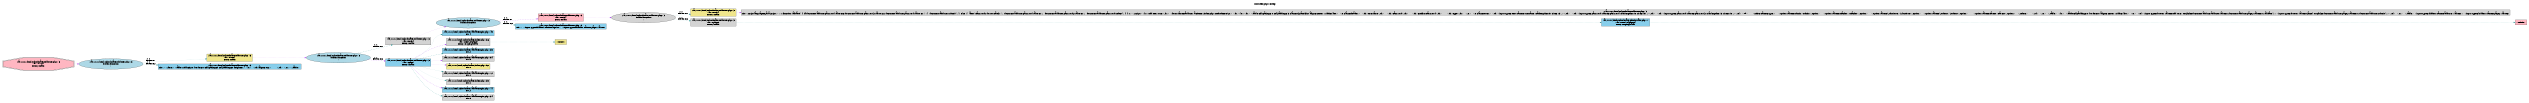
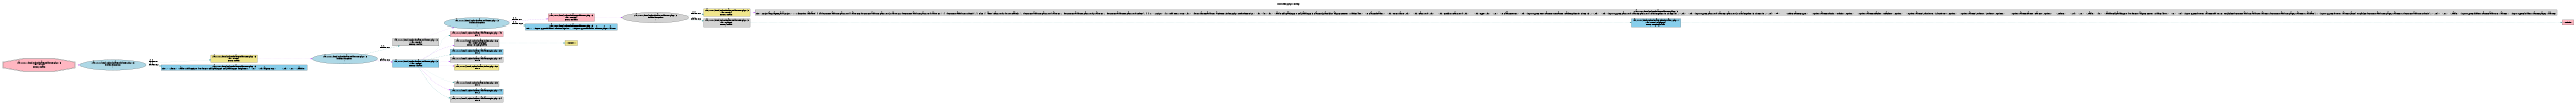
  digraph {
    label="xss_index.php_18_dep"
    labelloc=t
    rankdir=LR
    node [fillcolor=lightgrey shape=box style=filled]
    edge [color=teal style=dotted]
    n1 [fillcolor=lightpink label="/var/www/html/schoolmate/AddUser.php : 3\nVar: _t0_54\nFunc: _main\n" shape=doubleoctagon]
    n2 [fillcolor=lightblue label="/var/www/html/schoolmate/AddUser.php : 3\nbuiltin function:\n.\n" shape=ellipse]
    n3 [fillcolor=khaki label="/var/www/html/schoolmate/AddUser.php : 3\nVar: _t0_54\nFunc: _main\n"]
    n4 [fillcolor=skyblue label="/var/www/html/schoolmate/AddUser.php : 3\nLit: > </form> <table width=520' border=0 cellspacing=0 cellpadding=0 height=1>  <tr>   <td valign='top'>	&nbsp;   </td>  </tr> </table> \n"]
    n5 [fillcolor=lightblue label="/var/www/html/schoolmate/AddUser.php : 3\nbuiltin function:\n.\n" shape=ellipse]
    n6 [label="/var/www/html/schoolmate/AddUser.php : 3\nVar: _t0_54\nFunc: _main\n"]
    n7 [fillcolor=skyblue label="/var/www/html/schoolmate/AddUser.php : 3\nVar: $page\nFunc: _main\n"]
    n8 [fillcolor=lightblue label="/var/www/html/schoolmate/AddUser.php : 3\nbuiltin function:\n.\n" shape=ellipse]
-   n9 [fillcolor=skyblue label="/var/www/html/schoolmate/ValidateLogin.php : 49\nLit: 4\n"]
+   n9 [fillcolor=lightpink label="/var/www/html/schoolmate/ValidateLogin.php : 49\nLit: 4\n"]
    n10 [label="/var/www/html/schoolmate/index.php : 36\nVar: $_POST[page]\nFunc: _superglobals\n"]
    n11 [fillcolor=skyblue label="/var/www/html/schoolmate/ValidateLogin.php : 39\nLit: 2\n"]
    n12 [label="/var/www/html/schoolmate/ValidateLogin.php : 54\nLit: 5\n"]
    n13 [fillcolor=khaki label="/var/www/html/schoolmate/index.php : 52\nLit: 0\n"]
-   n14 [label="/var/www/html/schoolmate/ValidateLogin.php : 12\nLit: 0\n"]
    n15 [label="/var/www/html/schoolmate/index.php : 39\nLit: 0\n"]
    n16 [fillcolor=skyblue label="/var/www/html/schoolmate/ValidateLogin.php : 44\nLit: 2\n"]
    n17 [label="/var/www/html/schoolmate/ValidateLogin.php : 34\nLit: 8\n"]
    n18 [fillcolor=lightpink label="/var/www/html/schoolmate/AddUser.php : 3\nVar: _t0_54\nFunc: _main\n"]
    n19 [fillcolor=skyblue label="/var/www/html/schoolmate/AddUser.php : 3\nLit: >  <input type=hidden' name='logout'>  <input type='hidden' name='page' value='\n"]
    n20 [label="/var/www/html/schoolmate/AddUser.php : 3\nbuiltin function:\n.\n" shape=ellipse]
    n21 [fillcolor=khaki label="/var/www/html/schoolmate/AddUser.php : 3\nVar: _t0_54\nFunc: _main\n"]
    n22 [label="/var/www/html/schoolmate/AddUser.php : 3\nVar: $page2\nFunc: _main\n"]
    n23 [label="/var/www/html/schoolmate/AddUser.php : 3\nLit: <script language='JavaScript'> <!-- function validate() {  if(document.adduser.password.value == document.adduser.password2.value && document.adduser.password.value != '')  {   document.adduser.submit();  }  else  {   alert('Passwords do not match!');   document.adduser.password.value = '';   document.adduser.password2.value = '';   document.adduser.password.select();  } } --> </script> <h1>Add New User</h1>  <form name='adduser' action='./index.php' method='POST'>  <br><br><br>  <table cellspacing='0' cellpadding='5' class='dynamiclist' align='center' width='450'>   <tr class='header'>	<th>Username</th>	<th>Password</th>	<th>Confirm Password</th>	<th>Type</th>   </tr>   <tr class='even'>	<td><input type='text' name='username' maxlength='15' size='15' /></td>	<td><input type='password' name='password' maxlength='15' size='15' /></td>	<td><input type='password' name='password2' maxlength='15' size='15' /></td>	<td>	 <select name='type'>	  <option value='Admin'>Admin</option>	  <option value='Teacher'>Teacher</option>      <option value='Substitute'>Substitute</option>	  <option value='Student'>Student</option>	  <option value='Parent'>Parent</option>	 </select>	</td>   </tr>   </table>   <br>   <table cellpadding='0' border='0' align='center' width='450'>   <tr>   <td><input type='button' value='Add User' onClick='document.adduser.adduser.value=1;document.adduser.page2.value=10;validate();'> <input type='button' value='Cancel' onClick='document.adduser.page2.value=10;document.adduser.submit();'></td>   </tr>   </table>  <input type='hidden' name='adduser' value=''>  <input type='hidden' name='page2' value='\n"]
    n24 [fillcolor=skyblue label="/var/www/html/schoolmate/AdminMain.php : 7\nVar: $_POST[page2]\nFunc: _superglobals\n"]
    n25 [fillcolor=lightpink label="<uninit>"]
    n26 [fillcolor=khaki label="<uninit>"]
    n1 -> n2 [color=purple]
    n2 -> n3 [label="Param #1"]
    n2 -> n4 [label="Param #2"]
    n3 -> n5 [color=purple]
    n5 -> n6 [label="Param #1" style=dashed]
    n5 -> n7 [color=purple label="Param #2" style=dashed]
    n6 -> n8 [color=purple]
    n7 -> n9
    n7 -> n10 [color=purple style=dashed]
    n7 -> n11 [style=dashed]
    n7 -> n12 [color=purple]
    n7 -> n13 [color=purple]
-   n7 -> n14
    n7 -> n15
    n7 -> n16 [color=purple style=dashed]
    n7 -> n17 [style=dashed]
    n8 -> n18 [color=purple label="Param #1" style=dashed]
    n8 -> n19 [label="Param #2"]
    n10 -> n26
    n18 -> n20 [color=purple]
    n20 -> n21 [label="Param #1"]
    n20 -> n22 [label="Param #2"]
    n21 -> n23 [color=purple]
    n22 -> n24
    n24 -> n25
  }
